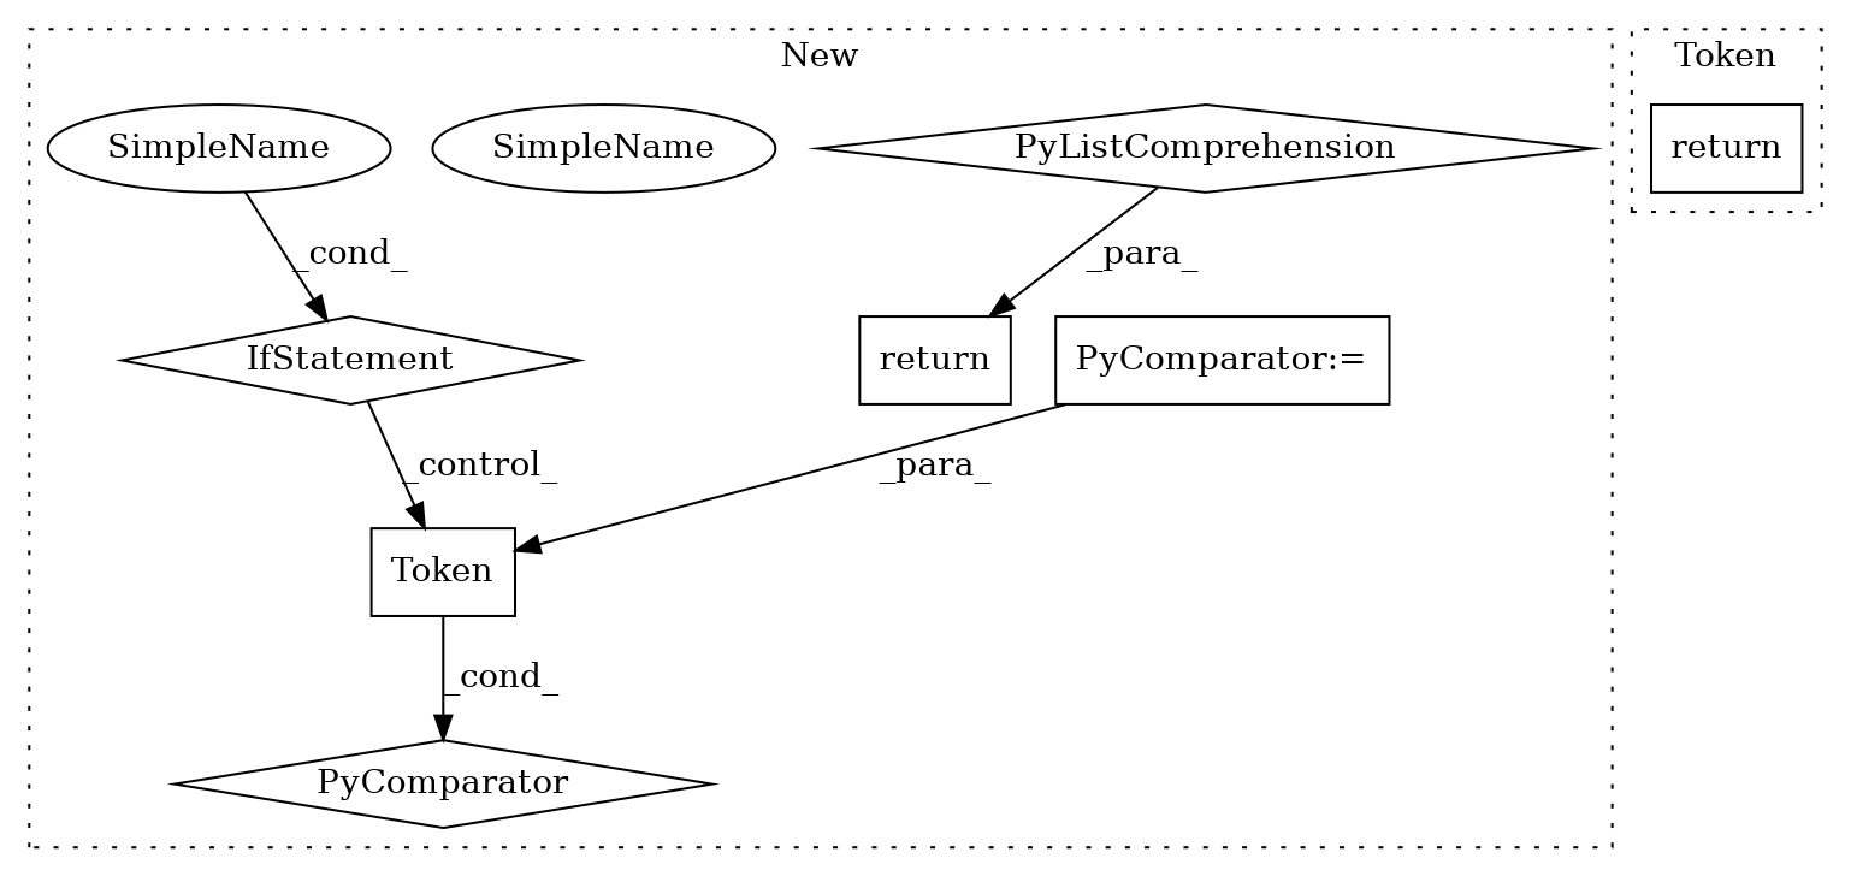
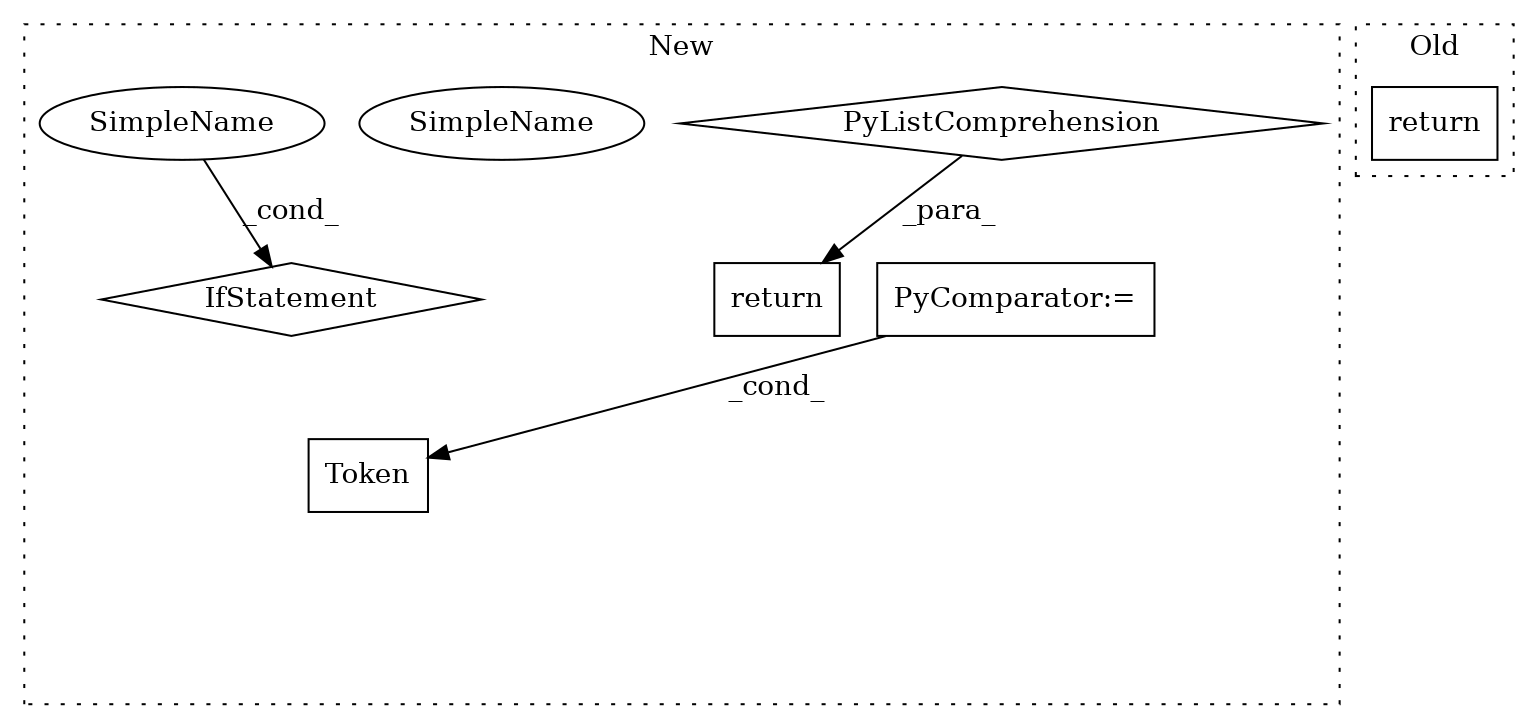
  digraph {
    node [a=41 l=32 s=3407 shape=box]
    n1 [a=32 l="6,1" label=Token s="3338,3345"]
    n2 [a=7 label="PyComparator:="]
    n3 [l=18 label=return s=3320]
    n4 [a=109 l=109 label=PyListComprehension s=3338 shape=diamond]
-   n5 [a=113 label=PyComparator shape=diamond]
    n6 [a=25 label=IfStatement shape=diamond]
    n7 [a=42 l=5 label=SimpleName s=3434 shape=ellipse]
    n8 [a=42 l=5 label=SimpleName s=3434 shape=ellipse]
    n9 [l=12 label=return s=3025]
    subgraph cluster_1 {
      label=New
      style=dotted
      n1
      n2
      n3
      n4
-     n5
      n6
      n7
      n8
    }
    subgraph cluster_2 {
-     label=Token
+     label=Old
      style=dotted
      n9
    }
-   n1 -> n5 [label=_cond_]
-   n2 -> n1 [label=_para_]
+   n2 -> n1 [label=_cond_]
    n4 -> n3 [label=_para_]
-   n6 -> n1 [label=_control_]
    n8 -> n6 [label=_cond_]
  }
